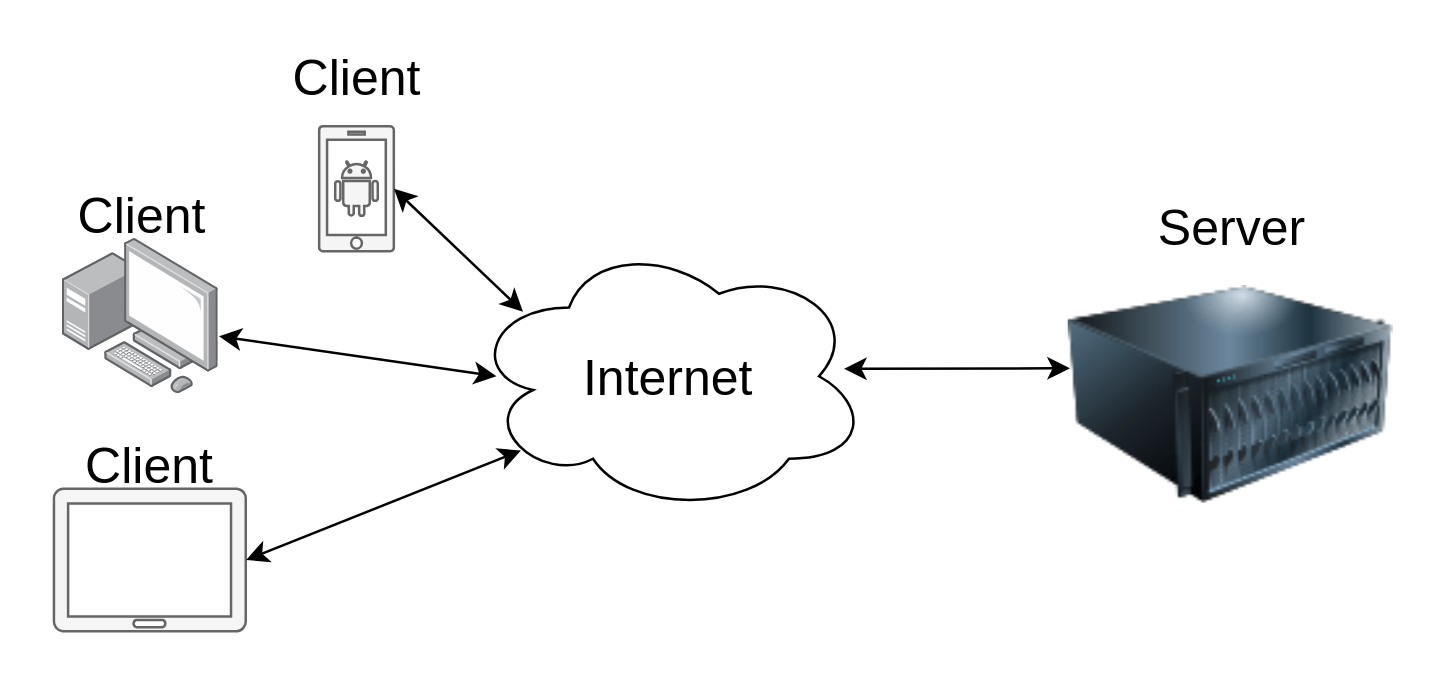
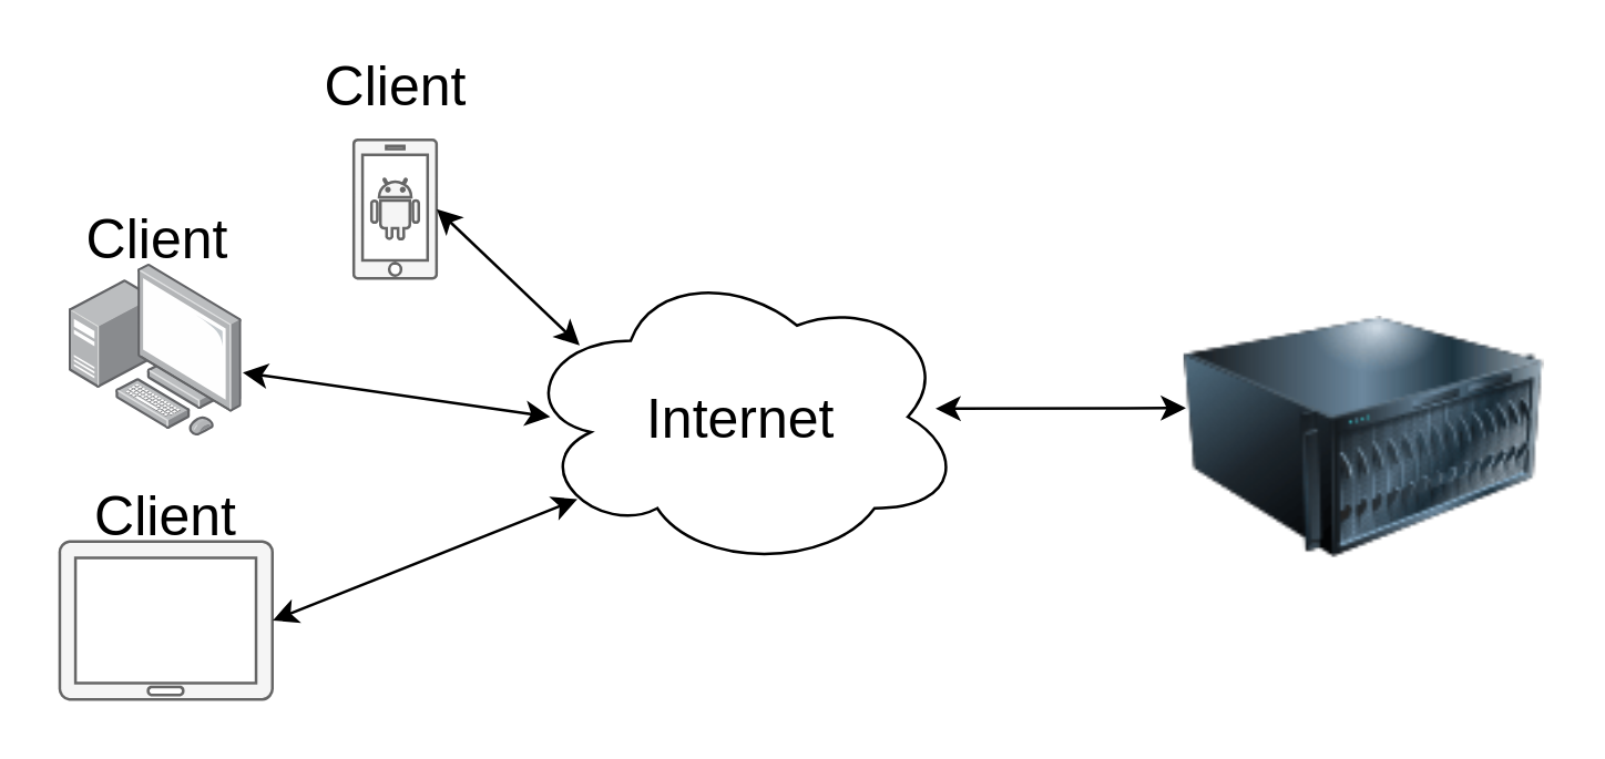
  <mxCell id="0" />
  <mxCell id="1" parent="0" />
  <mxCell id="2" value="" style="aspect=fixed;pointerEvents=1;shadow=0;dashed=0;html=1;strokeColor=#666666;labelPosition=center;verticalLabelPosition=bottom;verticalAlign=top;align=center;fillColor=#f5f5f5;shape=mxgraph.mscae.enterprise.android_phone;fontColor=#333333;" vertex="1" parent="1"><mxGeometry x="127" y="50" width="30" height="50" as="geometry" /></mxCell>
  <mxCell id="3" value="" style="points=[];aspect=fixed;html=1;align=center;shadow=0;dashed=0;image;image=img/lib/allied_telesis/computer_and_terminals/Personal_Computer_with_Server.svg;" vertex="1" parent="1"><mxGeometry x="24.6" y="95" width="62.4" height="62.4" as="geometry" /></mxCell>
  <mxCell id="4" value="" style="aspect=fixed;pointerEvents=1;shadow=0;dashed=0;html=1;strokeColor=#666666;labelPosition=center;verticalLabelPosition=bottom;verticalAlign=top;align=center;fillColor=#f5f5f5;shape=mxgraph.azure.tablet;fontColor=#333333;" vertex="1" parent="1"><mxGeometry x="20.8" y="195" width="77.03" height="57" as="geometry" /></mxCell>
  <mxCell id="5" value="&lt;font style=&quot;font-size: 20px&quot;&gt;Internet&lt;/font&gt;" style="ellipse;shape=cloud;whiteSpace=wrap;html=1;" vertex="1" parent="1"><mxGeometry x="187" y="95" width="160" height="110" as="geometry" /></mxCell>
  <mxCell id="6" value="" style="image;html=1;image=img/lib/clip_art/computers/Server_128x128.png" vertex="1" parent="1"><mxGeometry x="427" y="100" width="130" height="115" as="geometry" /></mxCell>
  <mxCell id="7" value="" style="endArrow=classic;startArrow=classic;html=1;exitX=1;exitY=0.5;exitDx=0;exitDy=0;exitPerimeter=0;entryX=0.135;entryY=0.265;entryDx=0;entryDy=0;entryPerimeter=0;" edge="1" parent="1" source="2" target="5"><mxGeometry width="50" height="50" relative="1" as="geometry"><mxPoint x="187" y="165" as="sourcePoint" /><mxPoint x="237" y="115" as="targetPoint" /></mxGeometry></mxCell>
  <mxCell id="8" value="" style="endArrow=classic;startArrow=classic;html=1;" edge="1" parent="1"><mxGeometry width="50" height="50" relative="1" as="geometry"><mxPoint x="87" y="134" as="sourcePoint" /><mxPoint x="198" y="150" as="targetPoint" /></mxGeometry></mxCell>
  <mxCell id="9" value="" style="endArrow=classic;startArrow=classic;html=1;entryX=0.13;entryY=0.77;entryDx=0;entryDy=0;entryPerimeter=0;exitX=1;exitY=0.5;exitDx=0;exitDy=0;exitPerimeter=0;" edge="1" parent="1" source="4" target="5"><mxGeometry width="50" height="50" relative="1" as="geometry"><mxPoint x="97" y="144" as="sourcePoint" /><mxPoint x="208.2" y="149" as="targetPoint" /></mxGeometry></mxCell>
  <mxCell id="10" value="" style="endArrow=classic;startArrow=classic;html=1;entryX=0.003;entryY=0.407;entryDx=0;entryDy=0;entryPerimeter=0;" edge="1" parent="1" target="6"><mxGeometry width="50" height="50" relative="1" as="geometry"><mxPoint x="337" y="147" as="sourcePoint" /><mxPoint x="208" y="160" as="targetPoint" /></mxGeometry></mxCell>
  <mxCell id="11" value="&lt;font style=&quot;font-size: 20px&quot;&gt;Client&lt;/font&gt;" style="text;html=1;align=center;verticalAlign=middle;resizable=0;points=[];autosize=1;strokeColor=none;" vertex="1" parent="1"><mxGeometry x="107" y="20" width="70" height="20" as="geometry" /></mxCell>
  <mxCell id="12" value="&lt;font style=&quot;font-size: 20px&quot;&gt;Client&lt;/font&gt;" style="text;html=1;align=center;verticalAlign=middle;resizable=0;points=[];autosize=1;strokeColor=none;" vertex="1" parent="1"><mxGeometry x="20.8" y="75" width="70" height="20" as="geometry" /></mxCell>
  <mxCell id="13" value="&lt;font style=&quot;font-size: 20px&quot;&gt;Client&lt;/font&gt;" style="text;html=1;align=center;verticalAlign=middle;resizable=0;points=[];autosize=1;strokeColor=none;" vertex="1" parent="1"><mxGeometry x="24.32" y="175" width="70" height="20" as="geometry" /></mxCell>
- <mxCell id="14" value="&lt;font style=&quot;font-size: 20px&quot;&gt;Server&lt;/font&gt;" style="text;html=1;align=center;verticalAlign=middle;resizable=0;points=[];autosize=1;strokeColor=none;" vertex="1" parent="1"><mxGeometry x="457" y="80" width="70" height="20" as="geometry" /></mxCell>
